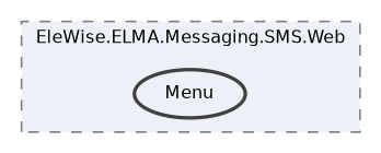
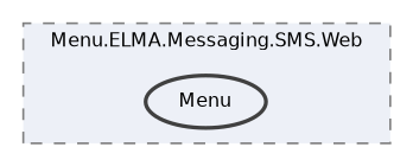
  digraph {
    compound=true
    n1 [color=grey25 fillcolor="#edf0f7" fontname=Helvetica fontsize=10 height=0.2 label=Menu shape=ellipse style="filled,bold" width=0.4]
    subgraph cluster_1 {
      bgcolor="#edf0f7"
      fontname=Helvetica
      fontsize=10
-     label="EleWise.ELMA.Messaging.SMS.Web"
+     label="Menu.ELMA.Messaging.SMS.Web"
      pencolor=grey50
      style="filled,dashed"
      n1
    }
  }
